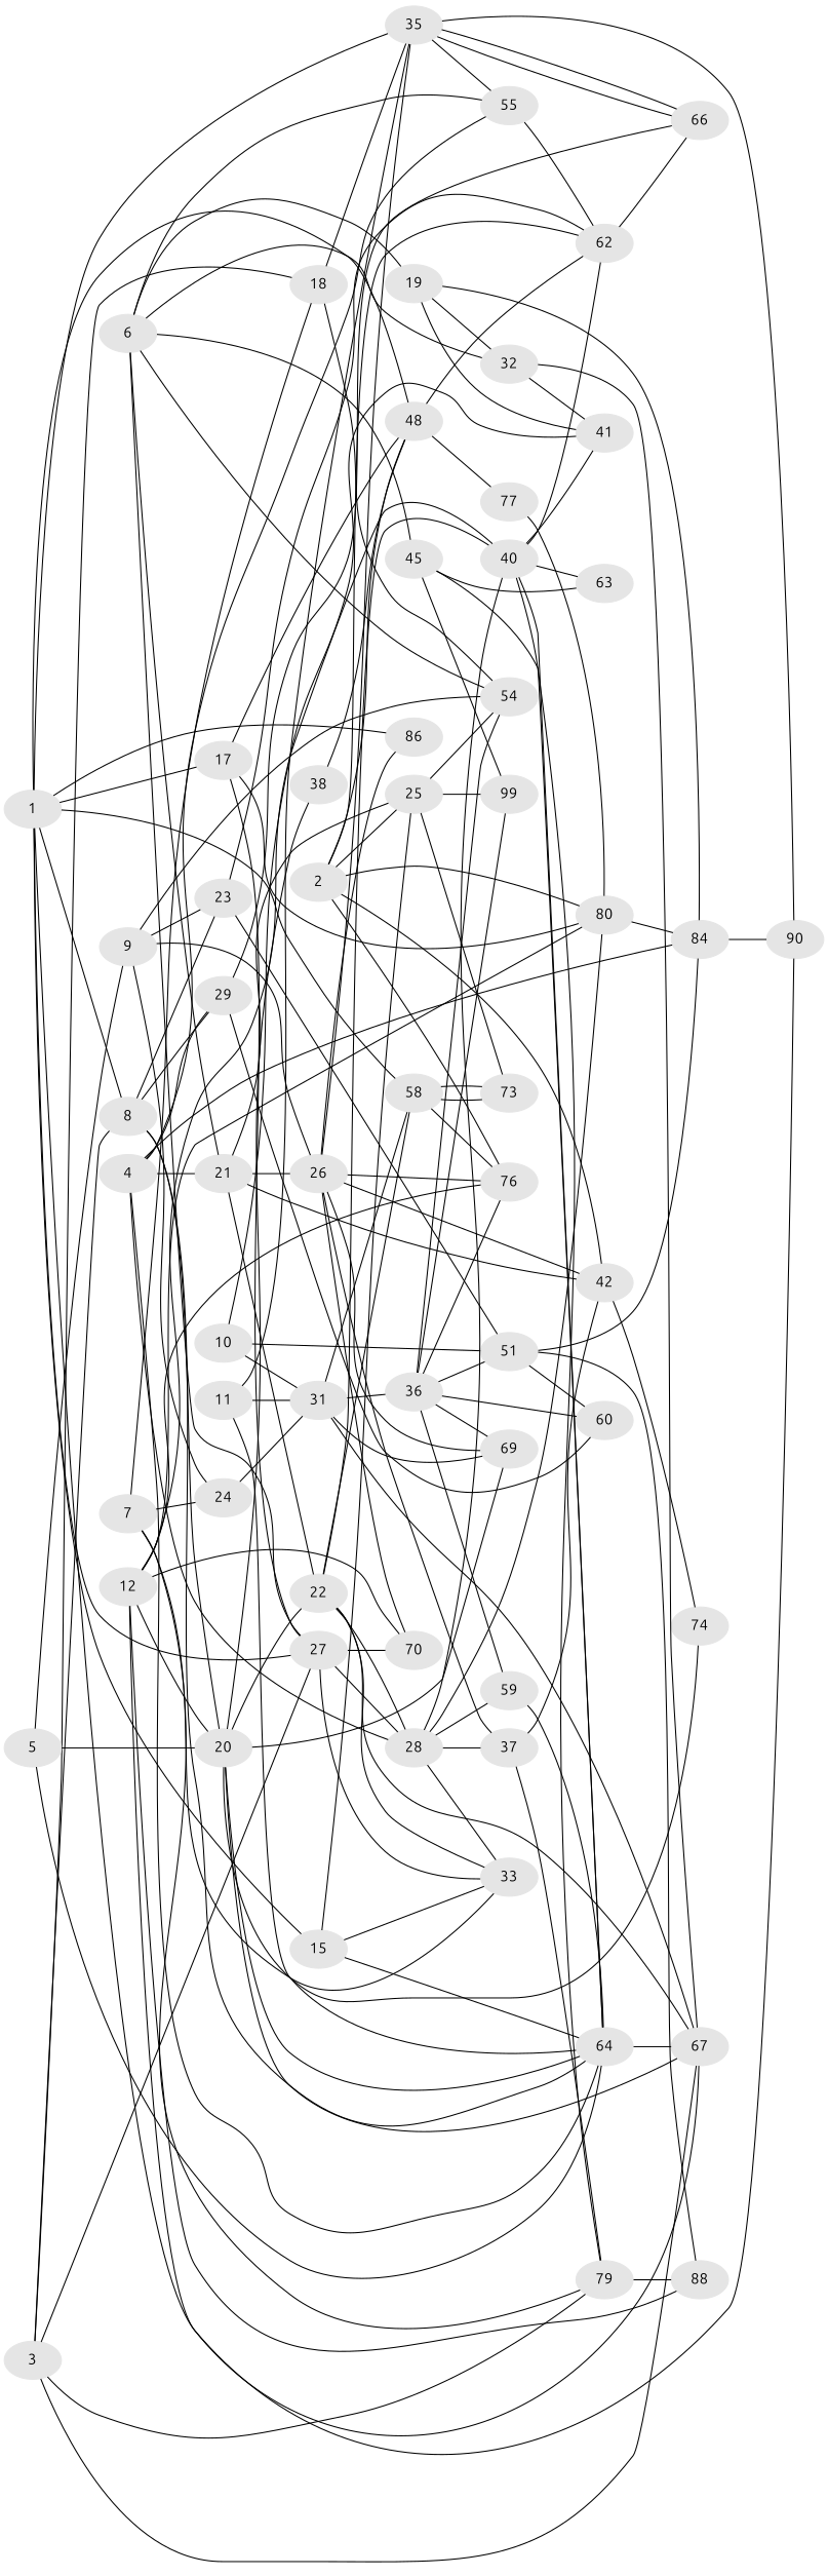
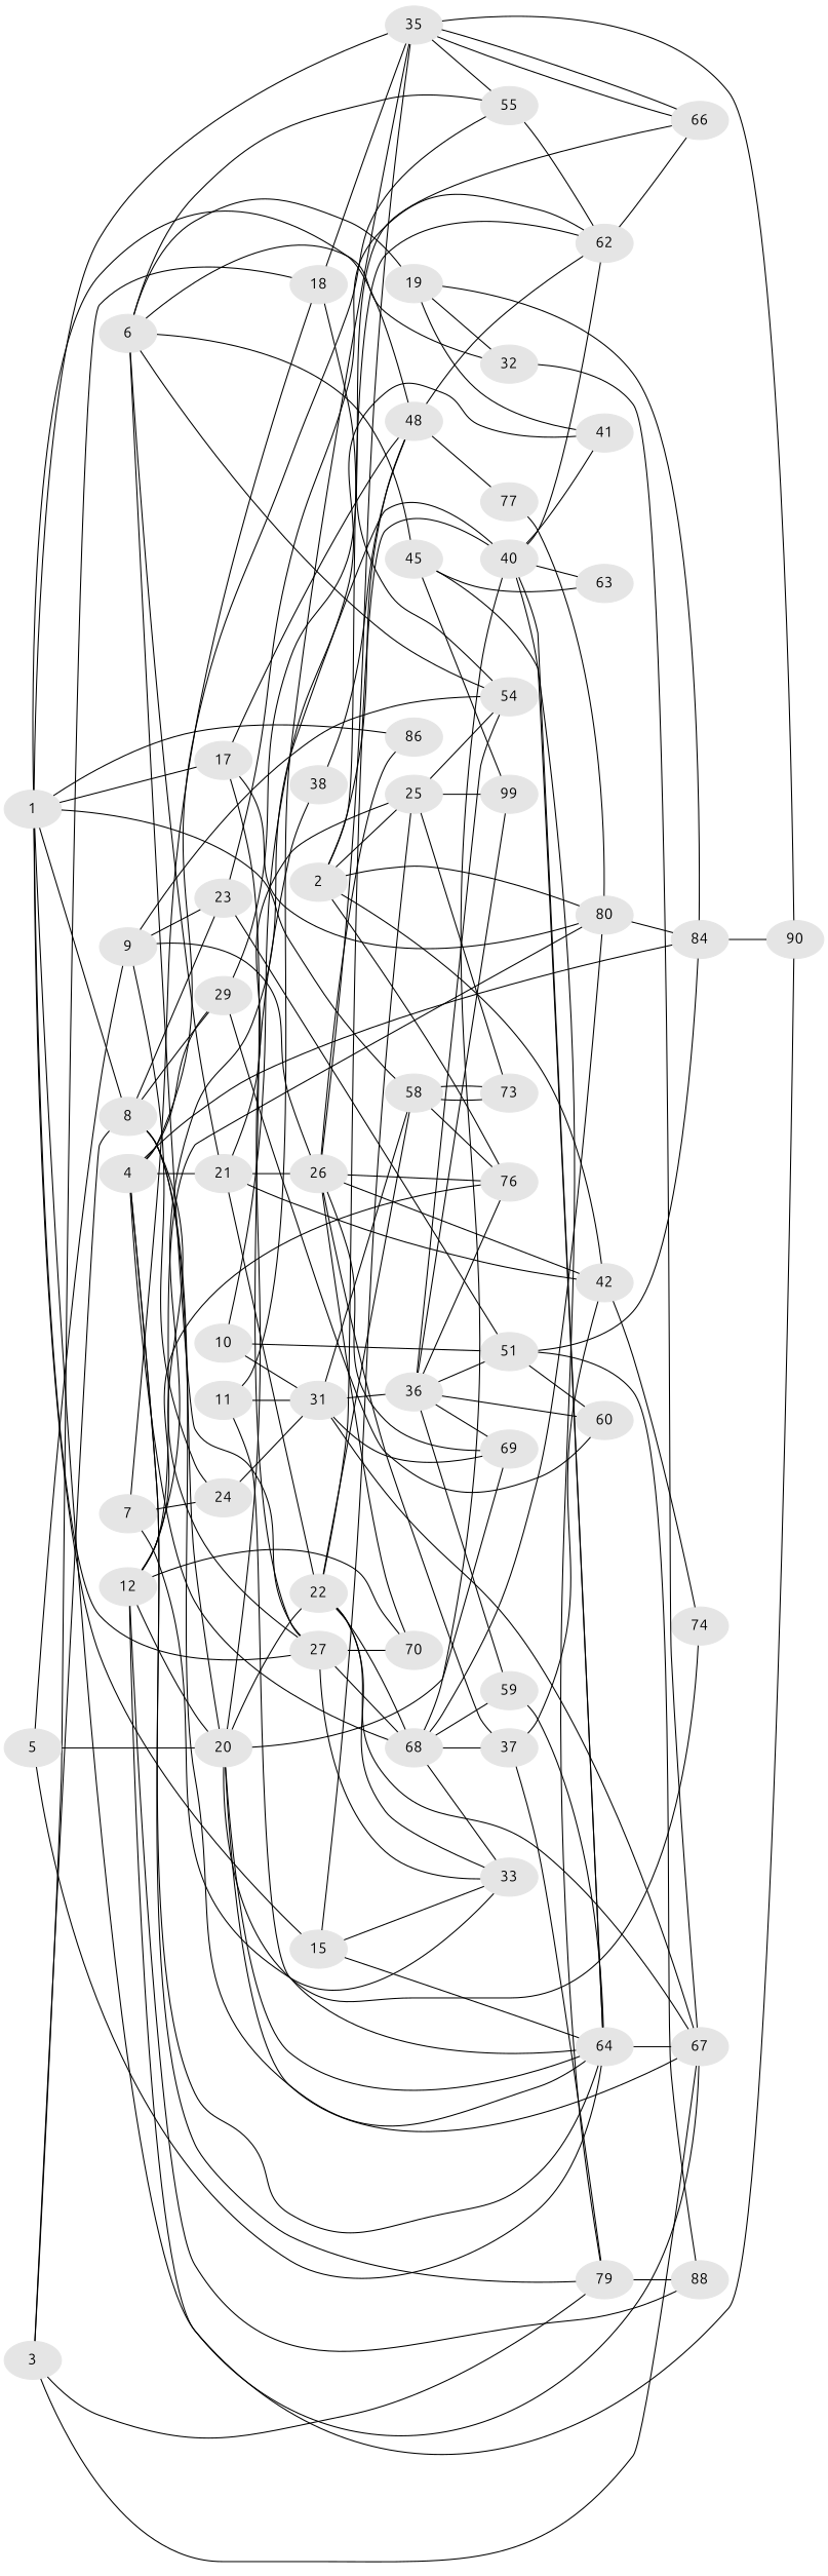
  graph {
    fontname=Ubuntu
    rankdir=LR
    node [color=gray90 fontname=Ubuntu style=filled]
    edge [fontname=Ubuntu]
    1 [super="+13"]
    8 [super="+16"]
    15 [super="+61"]
    17
    27 [super="+71"]
    35 [super="+75"]
    48 [super="+78"]
    58
    67 [super="+87"]
    86
    29 [super="+50"]
    64 [super="+68"]
    20 [super="+85"]
    23
    25 [super="+56"]
    33 [super="+57"]
    80
-   28 [super="+47"]
+   28 [super="+47" label=68]
    70 [super="+72"]
    55
    90
    66
    62 [super="+96"]
    77
    76 [super="+81"]
    73
    2 [super="+92"]
    42 [super="+53"]
    54 [super="+95"]
    99
    74
    84
    3 [super="+83"]
    18
    79
    88
    4 [super="+49"]
    21 [super="+52"]
    26 [super="+97"]
    22 [super="+30"]
    40 [super="+46"]
    37
    59
    60
    9 [super="+94"]
    24
    5
    38
    69
    6 [super="+44"]
    19 [super="+34"]
    32
    45
    41 [super="+98"]
    63
    7 [super="+82"]
    31 [super="+65"]
    51 [super="+93"]
    36 [super="+43"]
    10
    11 [super="+89"]
    12 [super="+39"]
    1 -- 8
    1 -- 15
    1 -- 17
    1 -- 27
    1 -- 35
    1 -- 48
    1 -- 58
    1 -- 67
    1 -- 86
    8 -- 29
    8 -- 64
    8 -- 20
    8 -- 23
    15 -- 64 [weight=2]
    15 -- 25
    15 -- 33
    17 -- 27
    17 -- 48
    17 -- 80
    27 -- 33
    27 -- 28
    27 -- 70
    35 -- 55
    35 -- 90
    35 -- 66
    35 -- 66
    48 -- 62
    48 -- 77
    58 -- 76
    58 -- 73
    58 -- 73
    29 -- 66
    29 -- 60
    64 -- 67
    20 -- 67
    20 -- 64
    20 -- 74
    20 -- 22
    20 -- 38
    20 -- 69
    23 -- 62
    23 -- 51
    25 -- 73
    25 -- 54
    25 -- 99
    80 -- 84
    28 -- 33
    28 -- 80
    28 -- 40
    28 -- 37
    28 -- 59
    55 -- 62
    62 -- 66
    77 -- 80
    2 -- 48
    2 -- 25
    2 -- 80
    2 -- 62
    2 -- 76
    2 -- 42
    42 -- 74
    84 -- 90
    3 -- 8
-   3 -- 27
+   8 -- 27
    3 -- 67
    3 -- 18
    3 -- 79
    18 -- 35
    18 -- 54
    79 -- 88
    4 -- 29 [weight=2]
    4 -- 64
    4 -- 28
    4 -- 55
    4 -- 84
    4 -- 21
    21 -- 25 [weight=2]
    21 -- 42
    21 -- 26
    21 -- 22
    26 -- 35
    26 -- 86
    26 -- 70
    26 -- 76
    26 -- 42
    26 -- 37
    26 -- 69
    22 -- 58
    22 -- 67
    22 -- 33
    22 -- 28
    22 -- 40
    40 -- 64
    40 -- 62
    40 -- 79
    40 -- 41
    40 -- 63
    37 -- 42
    37 -- 79
    59 -- 64
    9 -- 23
    9 -- 54
    9 -- 26
    9 -- 24
    24 -- 31
    5 -- 64
    5 -- 20
    5 -- 9
    38 -- 48
    6 -- 27
    6 -- 55
    6 -- 54
    6 -- 21
    6 -- 19
    6 -- 32
    6 -- 45
    19 -- 84
    19 -- 32
    19 -- 41
    32 -- 67
-   32 -- 41
    45 -- 64
    45 -- 99
    45 -- 63
    7 -- 33
    7 -- 18
-   7 -- 79
+   4 -- 79
    7 -- 24
    31 -- 58
    31 -- 67
    31 -- 69
    31 -- 36
    51 -- 84
    51 -- 88
    51 -- 60
    36 -- 76
    36 -- 54
    36 -- 99
    36 -- 59
    36 -- 60
    36 -- 69
    36 -- 51
    10 -- 41
    10 -- 31
    10 -- 51
    11 -- 35
    11 -- 64
    11 -- 31
    12 -- 20
    12 -- 80
    12 -- 70
    12 -- 90
    12 -- 76
    12 -- 88
    12 -- 40
  }
